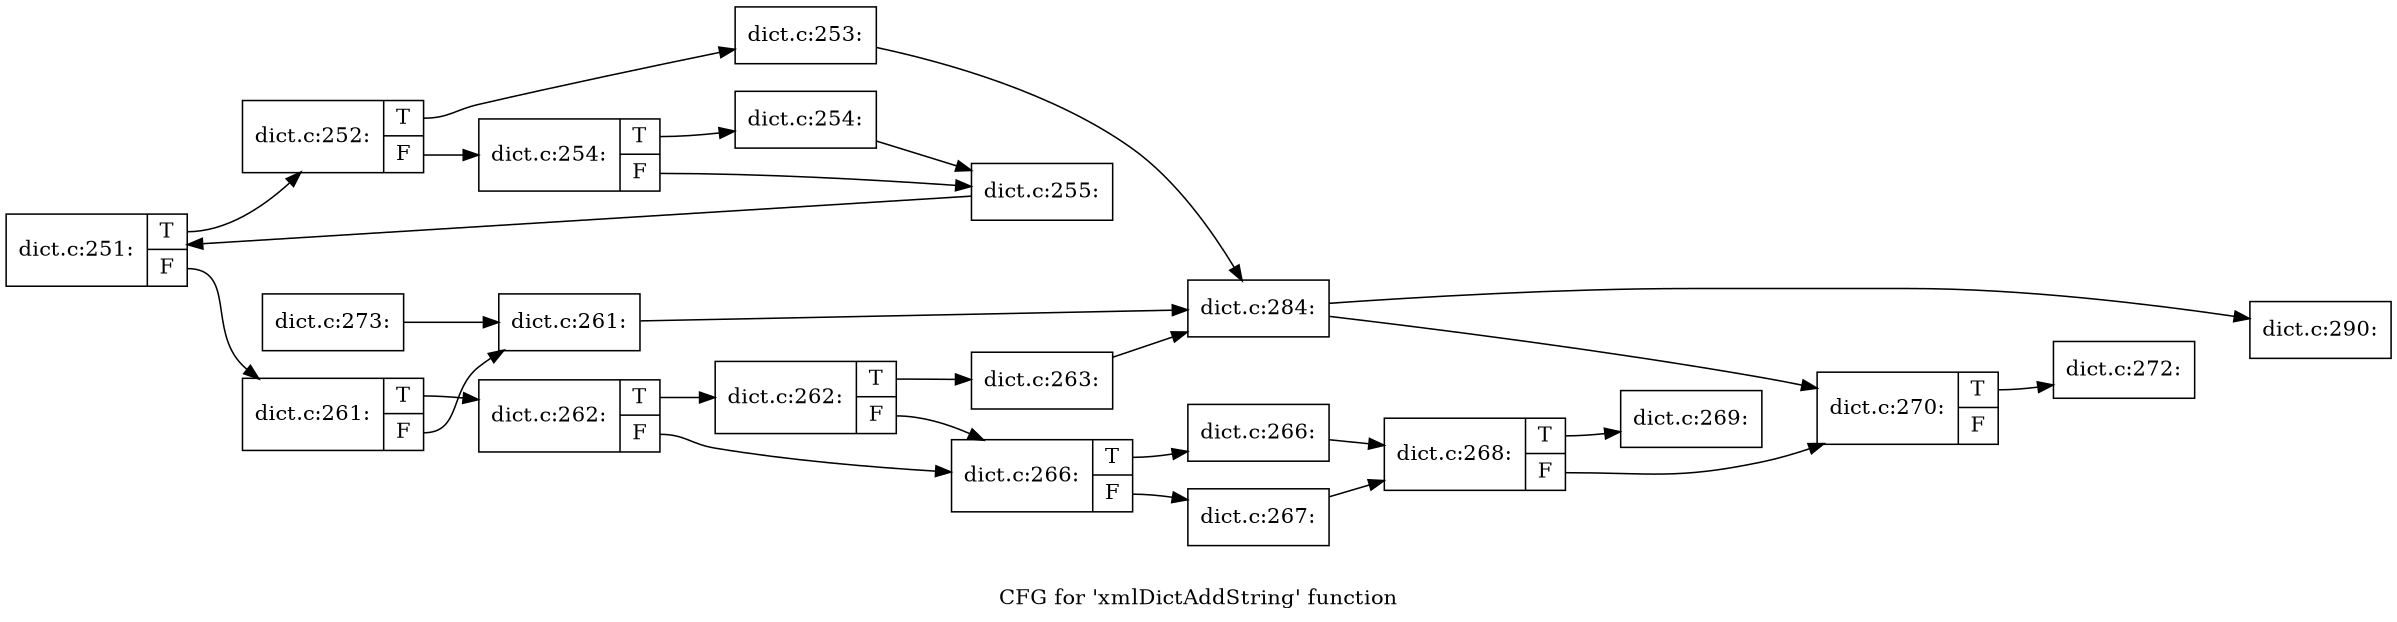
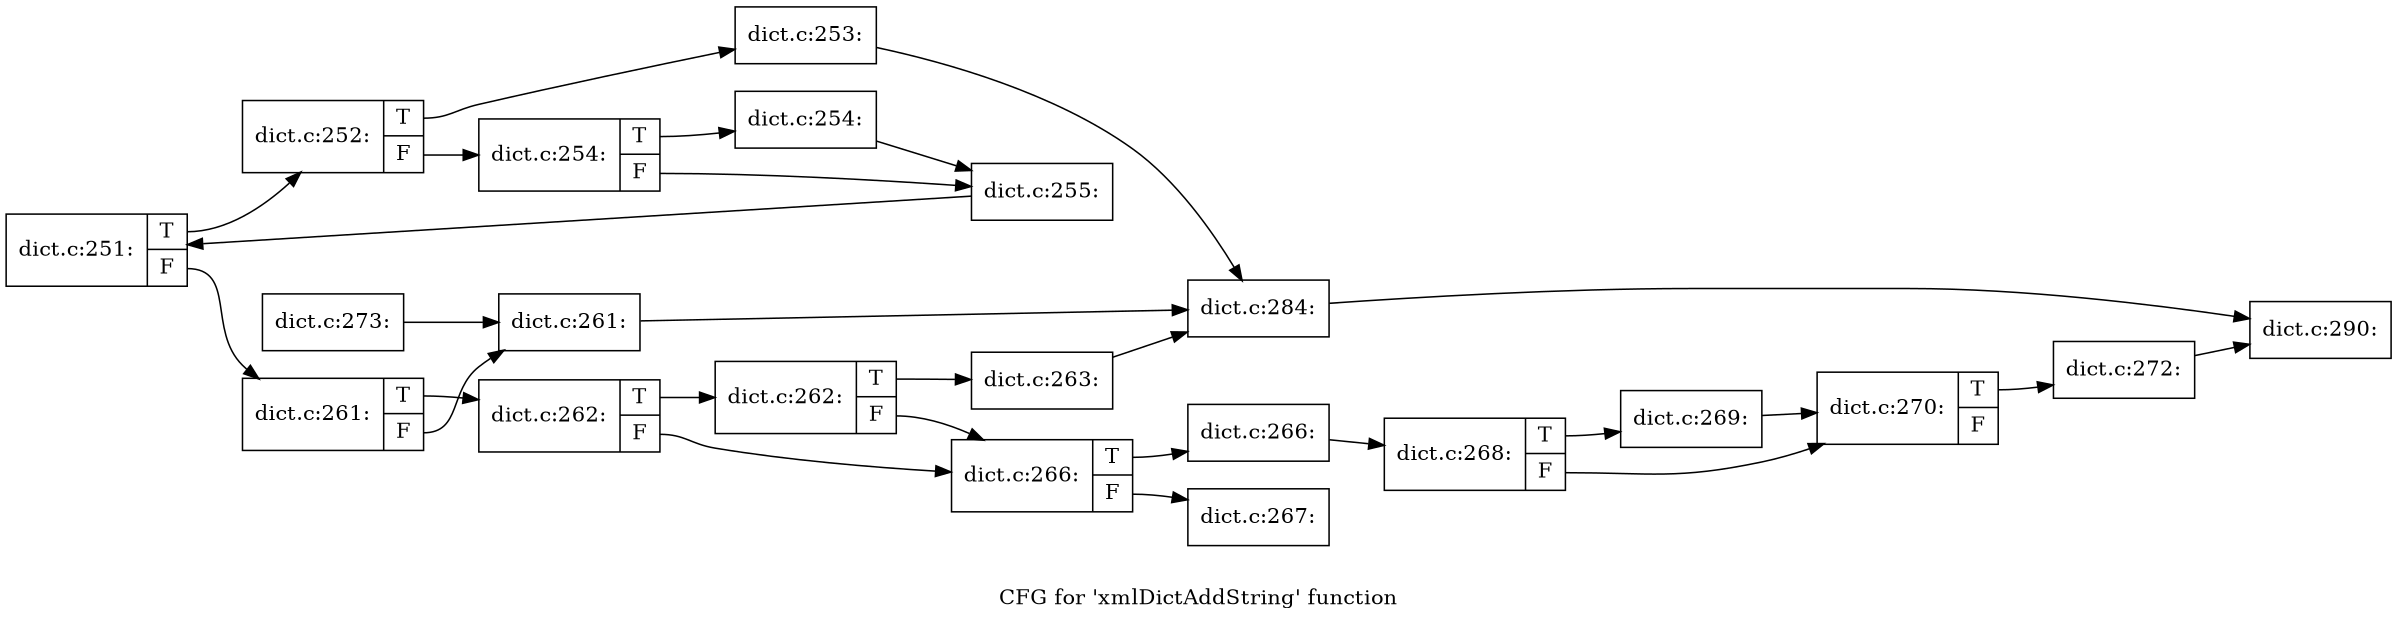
  digraph {
    label="CFG for 'xmlDictAddString' function"
    rankdir=LR
    node [shape=record]
    n1 [label="{dict.c:251:|{<s0>T|<s1>F}}"]
    n2 [label="{dict.c:252:|{<s0>T|<s1>F}}"]
    n3 [label="{dict.c:261:|{<s0>T|<s1>F}}"]
    n4 [label="{dict.c:253:}"]
    n5 [label="{dict.c:254:|{<s0>T|<s1>F}}"]
    n6 [label="{dict.c:262:|{<s0>T|<s1>F}}"]
    n7 [label="{dict.c:261:}"]
    n8 [label="{dict.c:284:}"]
    n9 [label="{dict.c:254:}"]
    n10 [label="{dict.c:255:}"]
    n11 [label="{dict.c:262:|{<s0>T|<s1>F}}"]
    n12 [label="{dict.c:266:|{<s0>T|<s1>F}}"]
    n13 [label="{dict.c:290:}"]
    n14 [label="{dict.c:263:}"]
    n15 [label="{dict.c:266:}"]
    n16 [label="{dict.c:267:}"]
    n17 [label="{dict.c:268:|{<s0>T|<s1>F}}"]
    n18 [label="{dict.c:269:}"]
    n19 [label="{dict.c:270:|{<s0>T|<s1>F}}"]
    n20 [label="{dict.c:272:}"]
    n21 [label="{dict.c:273:}"]
    n1 -> n2 [tailport=s0]
    n1 -> n3 [tailport=s1]
    n2 -> n4 [tailport=s0]
    n2 -> n5 [tailport=s1]
    n3 -> n6 [tailport=s0]
    n3 -> n7 [tailport=s1]
    n4 -> n8
    n5 -> n9 [tailport=s0]
    n5 -> n10 [tailport=s1]
    n6 -> n11 [tailport=s0]
    n6 -> n12 [tailport=s1]
    n7 -> n8
    n8 -> n13
    n9 -> n10
    n10 -> n1
    n11 -> n12 [tailport=s1]
    n11 -> n14 [tailport=s0]
    n12 -> n15 [tailport=s0]
    n12 -> n16 [tailport=s1]
    n14 -> n8
    n15 -> n17
-   n16 -> n17
    n17 -> n18 [tailport=s0]
    n17 -> n19 [tailport=s1]
-   n8 -> n19
+   n18 -> n19
    n19 -> n20 [tailport=s0]
+   n20 -> n13
    n21 -> n7
  }
